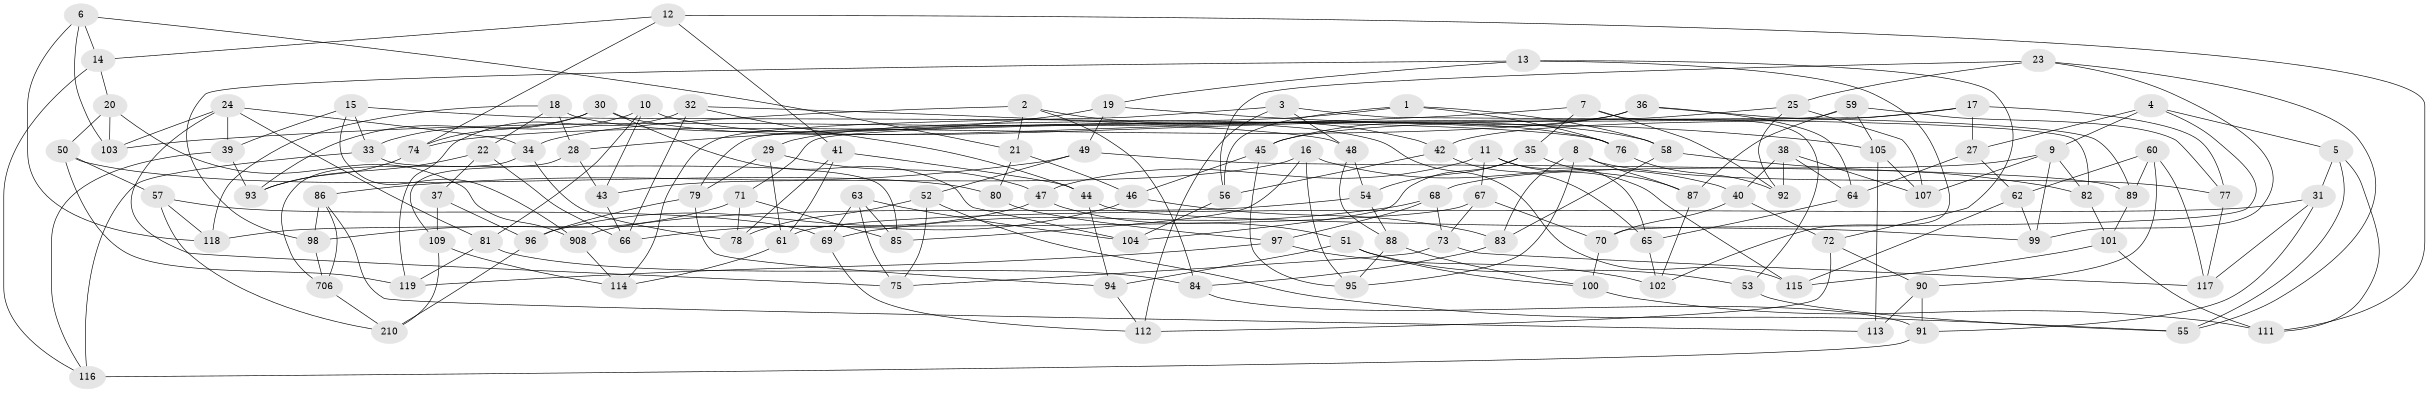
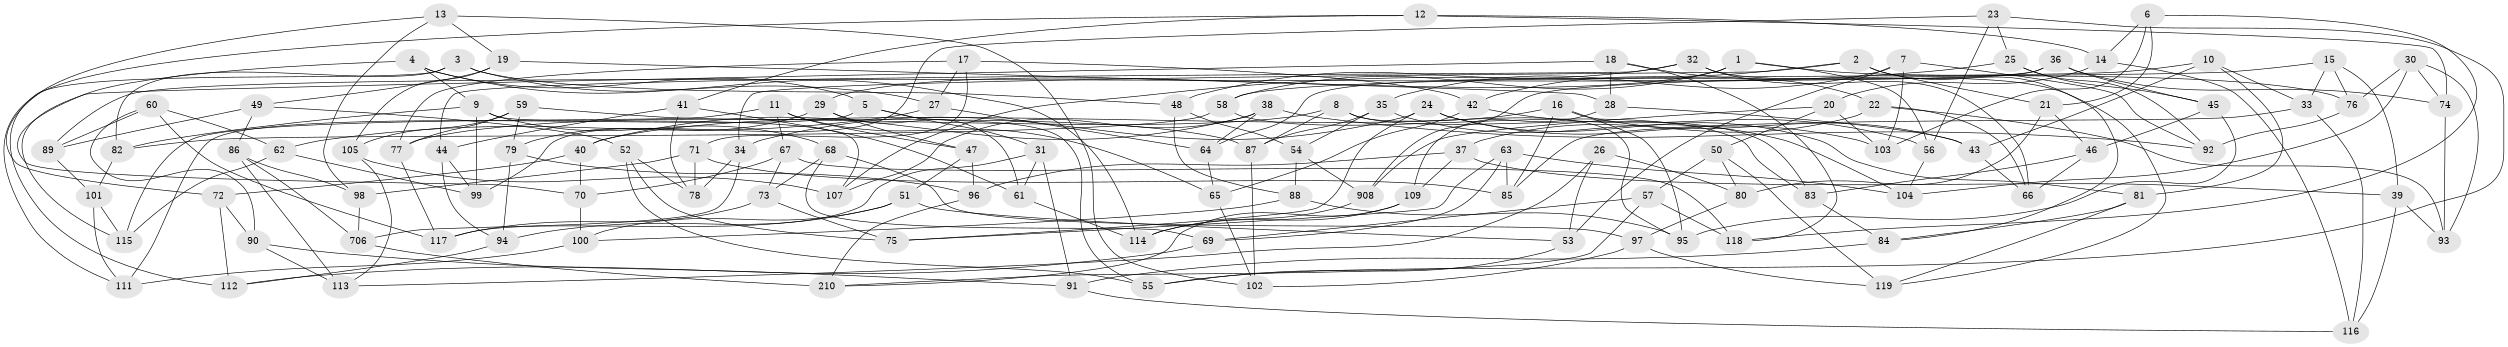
  graph {
    node [color=gray90 style=filled]
    1
    29
    56
    58
    76
    47
    61
    79
    104
    82
    83
    92
    2
    21
    34
    42
    84
    46
    80
    78
    n21 [label=706]
    65
    91
    3
    48
    112
    114
    54
    88
    101
    4
    5
    9
    27
    70
    31
    55
    111
    99
    107
    68
    62
    64
    100
    117
    6
    14
    103
    118
    20
    116
    7
    35
    53
    87
    8
    77
    95
    102
    10
    33
    43
    81
    85
    66
    119
    11
    67
    115
    96
    51
    73
    12
    41
    74
    44
    93
    13
    19
    72
    98
    28
    49
    105
    90
    n86 [label=908]
    50
    15
    39
    16
    40
    17
    71
    18
    22
    37
    109
    89
    52
    86
    113
    57
    97
    23
    25
    45
    24
    75
+   26
    69
    n111 [label=210]
    94
    30
    32
    36
    38
    59
    60
    63
    1 -- 29
    1 -- 56
    1 -- 58
    1 -- 76
    29 -- 47
    29 -- 61
    29 -- 79
    56 -- 104
    58 -- 82
    58 -- 83
    76 -- 92
    47 -- 96
    47 -- 51
    61 -- 114
    79 -- 96
    79 -- 94
    82 -- 101
    83 -- 84
    2 -- 21
    2 -- 34
    2 -- 42
    2 -- 84
    21 -- 46
    21 -- 80
    34 -- 78
    34 -- n21
    42 -- 56
    42 -- 65
    84 -- 91
    46 -- 83
    46 -- 66
    80 -- 97
    n21 -- n111
    65 -- 102
    91 -- 116
    3 -- 82
    3 -- 48
    3 -- 112
    3 -- 114
    48 -- 54
    48 -- 88
    54 -- 88
    54 -- n86
    88 -- 100
    88 -- 95
    101 -- 111
    101 -- 115
    4 -- 5
    4 -- 9
    4 -- 27
    4 -- 70
    5 -- 31
    5 -- 55
    5 -- 111
    9 -- 82
    9 -- 99
    9 -- 107
    9 -- 68
    27 -- 62
    27 -- 64
    70 -- 100
    31 -- 61
    31 -- 91
    31 -- 117
    68 -- 73
    68 -- 97
    68 -- 69
    62 -- 99
    62 -- 115
    64 -- 65
    100 -- 111
    6 -- 21
    6 -- 14
    6 -- 103
    6 -- 118
    14 -- 20
    14 -- 116
    20 -- 103
    20 -- n86
    20 -- 50
    7 -- 92
    7 -- 103
    7 -- 35
    7 -- 53
    35 -- 104
    35 -- 54
    35 -- 87
    53 -- 55
    87 -- 102
    8 -- 83
    8 -- 87
    8 -- 77
    8 -- 95
    77 -- 117
    10 -- 58
    10 -- 33
    10 -- 43
    10 -- 81
    33 -- 116
    33 -- 85
    43 -- 66
    81 -- 84
    81 -- 119
    11 -- 47
    11 -- 65
    11 -- 67
    11 -- 115
    67 -- 70
    67 -- 118
    67 -- 73
    96 -- n111
    51 -- 100
    51 -- 53
    51 -- 94
    73 -- 117
    73 -- 75
    12 -- 111
    12 -- 14
    12 -- 41
    12 -- 74
    41 -- 61
    41 -- 78
    41 -- 44
    74 -- 93
    44 -- 99
    44 -- 94
    13 -- 102
    13 -- 19
    13 -- 72
    13 -- 98
    19 -- 28
    19 -- 49
    19 -- 105
    72 -- 112
    72 -- 90
    98 -- n21
    28 -- 43
    28 -- 109
    49 -- 89
    49 -- 52
    49 -- 86
    105 -- 107
    105 -- 113
    90 -- 91
    90 -- 113
    n86 -- 114
    50 -- 80
    50 -- 119
    50 -- 57
    15 -- 76
    15 -- 33
    15 -- n86
    15 -- 39
    39 -- 116
    39 -- 93
    16 -- 95
    16 -- 43
    16 -- 85
    16 -- 40
    40 -- 70
    40 -- 72
    17 -- 42
    17 -- 27
    17 -- 77
    17 -- 71
    71 -- 78
    71 -- 85
    71 -- 98
    18 -- 118
    18 -- 115
    18 -- 28
    18 -- 22
    22 -- 66
    22 -- 93
    22 -- 37
    37 -- 96
-   24 -- 39
+   37 -- 39
    37 -- 109
    109 -- 114
    109 -- n111
    89 -- 101
    52 -- 78
    52 -- 55
    52 -- 75
    86 -- n21
    86 -- 98
    86 -- 113
    57 -- 118
    57 -- 69
    57 -- n111
    97 -- 102
    97 -- 119
    23 -- 56
    23 -- 55
    23 -- 99
    23 -- 25
    25 -- 92
    25 -- 107
    25 -- 45
    45 -- 46
    45 -- 95
    24 -- 34
    24 -- 103
    24 -- 81
    24 -- 75
+   26 -- 80
+   26 -- 53
+   26 -- 113
    69 -- 112
    94 -- 112
    30 -- 76
    30 -- 104
    30 -- 74
    30 -- 93
    32 -- 48
    32 -- 66
    32 -- 119
    32 -- 44
    36 -- 64
    36 -- 74
    36 -- 89
    36 -- 45
    38 -- 92
    38 -- 107
    38 -- 64
    38 -- 40
    59 -- 79
    59 -- 87
    59 -- 77
    59 -- 105
    60 -- 62
    60 -- 117
    60 -- 90
    60 -- 89
    63 -- 104
    63 -- 85
    63 -- 75
    63 -- 69
  }
